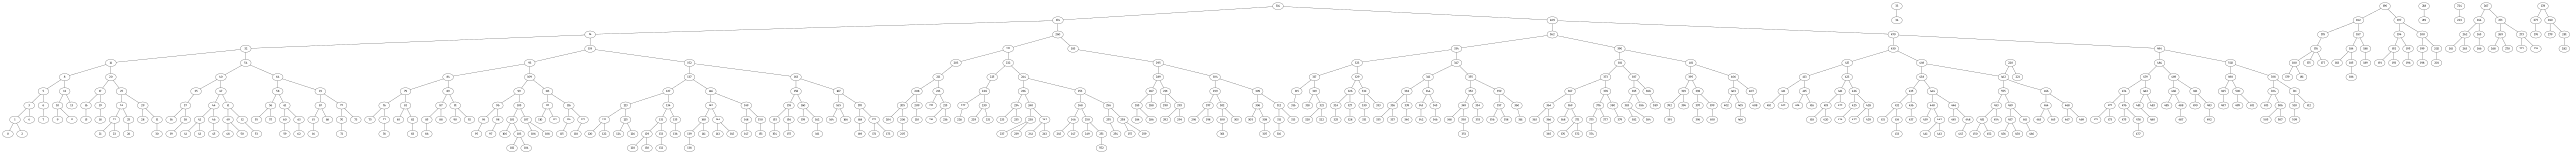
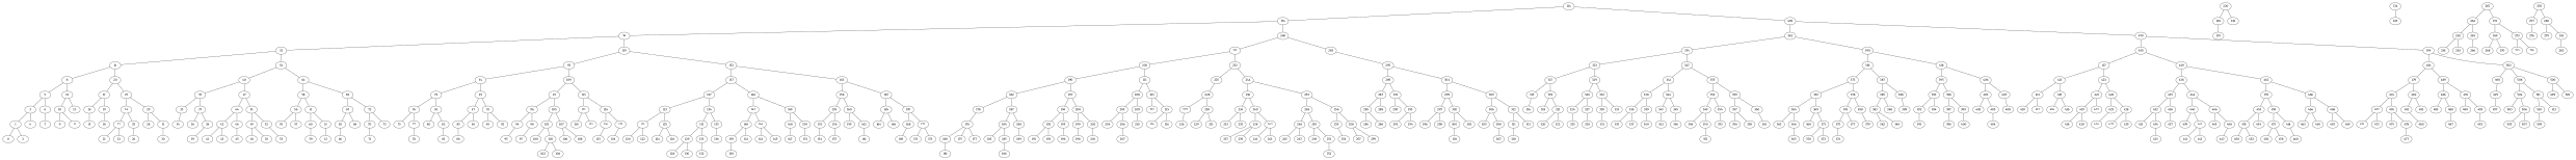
  graph {
    fontname=Merriweather
    node [fontname=Merriweather]
    edge [fontname=Merriweather]
    n1 [label=314]
    n2 [label=174]
    n3 [label=409]
    n4 [label=74]
    n5 [label=260]
    n6 [label=362]
    n7 [label=470]
    n8 [label=32]
    n9 [label=119]
    n10 [label=217]
    n11 [label=283]
    n12 [label=14]
    n13 [label=54]
    n14 [label=93]
    n15 [label=152]
    n16 [label=8]
    n17 [label=20]
    n18 [label=40]
    n19 [label=64]
    n20 [label=5]
    n21 [label=12]
    n22 [label=17]
    n23 [label=27]
    n24 [label=3]
    n25 [label=6]
    n26 [label=10]
    n27 [label=13]
    n28 [label=1]
    n29 [label=4]
    n30 [label=7]
    n31 [label=0]
    n32 [label=2]
    n33 [label=9]
    n34 [label=11]
    n35 [label=16]
    n36 [label=19]
    n37 [label=24]
    n38 [label=29]
    n39 [label=15]
    n40 [label=18]
    n41 [label=22]
    n42 [label=25]
    n43 [label=28]
    n44 [label=31]
    n45 [label=21]
    n46 [label=23]
    n47 [label=26]
    n48 [label=30]
    n49 [label=35]
    n50 [label=47]
    n51 [label=58]
    n52 [label=69]
    n53 [label=33]
    n54 [label=37]
    n55 [label=44]
    n56 [label=51]
    n57 [label=34]
    n58 [label=36]
    n59 [label=38]
    n60 [label=39]
    n61 [label=42]
    n62 [label=46]
    n63 [label=49]
    n64 [label=52]
    n65 [label=41]
    n66 [label=43]
    n67 [label=45]
    n68 [label=48]
    n69 [label=50]
    n70 [label=53]
    n71 [label=56]
    n72 [label=61]
    n73 [label=67]
    n74 [label=72]
    n75 [label=55]
    n76 [label=57]
    n77 [label=60]
    n78 [label=63]
    n79 [label=59]
    n80 [label=62]
    n81 [label=65]
    n82 [label=68]
    n83 [label=70]
    n84 [label=73]
    n85 [label=66]
    n86 [label=71]
    n87 [label=84]
    n88 [label=109]
    n89 [label=137]
    n90 [label=163]
    n91 [label=79]
    n92 [label=89]
    n93 [label=99]
    n94 [label=113]
    n95 [label=76]
    n96 [label=81]
    n97 [label=87]
    n98 [label=91]
    n99 [label=75]
    n100 [label=77]
    n101 [label=80]
    n102 [label=82]
    n103 [label=78]
    n104 [label=83]
    n105 [label=85]
    n106 [label=88]
    n107 [label=90]
    n108 [label=92]
    n109 [label=86]
    n110 [label=96]
    n111 [label=105]
    n112 [label=111]
    n113 [label=116]
    n114 [label=94]
    n115 [label=98]
    n116 [label=101]
    n117 [label=107]
    n118 [label=95]
    n119 [label=97]
    n120 [label=100]
    n121 [label=103]
    n122 [label=106]
    n123 [label=108]
    n124 [label=102]
    n125 [label=104]
    n126 [label=110]
    n127 [label=112]
    n128 [label=114]
    n129 [label=117]
    n130 [label=115]
    n131 [label=118]
    n132 [label=127]
    n133 [label=146]
    n134 [label=158]
    n135 [label=167]
    n136 [label=123]
    n137 [label=134]
    n138 [label=142]
    n139 [label=149]
    n140 [label=121]
    n141 [label=125]
    n142 [label=131]
    n143 [label=135]
    n144 [label=120]
    n145 [label=122]
    n146 [label=124]
    n147 [label=126]
    n148 [label=129]
    n149 [label=133]
    n150 [label=136]
    n151 [label=128]
    n152 [label=130]
    n153 [label=132]
    n154 [label=140]
    n155 [label=144]
    n156 [label=148]
    n157 [label=150]
    n158 [label=139]
    n159 [label=141]
    n160 [label=143]
    n161 [label=145]
    n162 [label=138]
    n163 [label=147]
    n164 [label=151]
    n165 [label=155]
    n166 [label=160]
    n167 [label=165]
    n168 [label=170]
    n169 [label=153]
    n170 [label=156]
    n171 [label=159]
    n172 [label=162]
    n173 [label=154]
    n174 [label=157]
    n175 [label=161]
    n176 [label=164]
    n177 [label=166]
    n178 [label=168]
    n179 [label=172]
    n180 [label=169]
    n181 [label=171]
    n182 [label=173]
    n183 [label=203]
    n184 [label=232]
    n185 [label=295]
    n186 [label=190]
    n187 [label=211]
    n188 [label=225]
    n189 [label=244]
    n190 [label=182]
    n191 [label=197]
    n192 [label=208]
    n193 [label=213]
    n194 [label=178]
    n195 [label=187]
    n196 [label=194]
    n197 [label=200]
    n198 [label=176]
    n199 [label=184]
    n200 [label=188]
    n201 [label=180]
    n202 [label=175]
    n203 [label=177]
-   n204 [label=179]
    n205 [label=181]
    n206 [label=183]
    n207 [label=185]
    n208 [label=189]
    n209 [label=186]
    n210 [label=192]
    n211 [label=195]
    n212 [label=199]
    n213 [label=202]
    n214 [label=191]
    n215 [label=193]
    n216 [label=196]
    n217 [label=198]
    n218 [label=201]
    n219 [label=205]
    n220 [label=209]
    n221 [label=212]
    n222 [label=215]
    n223 [label=204]
    n224 [label=206]
    n225 [label=210]
    n226 [label=207]
    n227 [label=214]
    n228 [label=216]
    n229 [label=228]
    n230 [label=236]
    n231 [label=253]
    n232 [label=227]
    n233 [label=230]
    n234 [label=220]
    n235 [label=218]
    n236 [label=221]
    n237 [label=724]
    n238 [label=223]
    n239 [label=219]
    n240 [label=226]
    n241 [label=229]
    n242 [label=231]
    n243 [label=234]
    n244 [label=240]
    n245 [label=248]
    n246 [label=256]
    n247 [label=233]
    n248 [label=235]
    n249 [label=238]
    n250 [label=242]
    n251 [label=237]
    n252 [label=239]
    n253 [label=241]
    n254 [label=243]
    n255 [label=246]
    n256 [label=250]
    n257 [label=255]
    n258 [label=258]
    n259 [label=245]
    n260 [label=247]
    n261 [label=249]
    n262 [label=251]
    n263 [label=552]
    n264 [label=254]
    n265 [label=257]
    n266 [label=259]
    n267 [label=289]
    n268 [label=304]
    n269 [label=267]
    n270 [label=264]
    n271 [label=271]
    n272 [label=278]
    n273 [label=277]
    n274 [label=280]
    n275 [label=262]
    n276 [label=265]
    n277 [label=269]
    n278 [label=273]
    n279 [label=261]
    n280 [label=263]
    n281 [label=266]
    n282 [label=268]
    n283 [label=270]
    n284 [label=272]
    n285 [label=274]
    n286 [label=276]
    n287 [label=279]
    n288 [label=281]
    n289 [label=282]
    n290 [label=287]
    n291 [label=291]
    n292 [label=299]
    n293 [label=309]
    n294 [label=285]
    n295 [label=288]
    n296 [label=290]
    n297 [label=293]
    n298 [label=284]
    n299 [label=286]
    n300 [label=292]
    n301 [label=294]
    n302 [label=297]
    n303 [label=302]
    n304 [label=306]
    n305 [label=312]
    n306 [label=296]
    n307 [label=298]
    n308 [label=300]
    n309 [label=303]
    n310 [label=301]
    n311 [label=305]
    n312 [label=308]
    n313 [label=311]
    n314 [label=313]
    n315 [label=307]
    n316 [label=310]
    n317 [label=334]
    n318 [label=390]
    n319 [label=430]
    n320 [label=494]
    n321 [label=323]
    n322 [label=347]
    n323 [label=381]
    n324 [label=401]
    n325 [label=317]
    n326 [label=329]
    n327 [label=341]
    n328 [label=355]
    n329 [label=315]
    n330 [label=319]
    n331 [label=326]
    n332 [label=332]
    n333 [label=316]
    n334 [label=318]
    n335 [label=321]
    n336 [label=320]
    n337 [label=322]
    n338 [label=324]
    n339 [label=327]
    n340 [label=330]
    n341 [label=333]
    n342 [label=325]
    n343 [label=328]
    n344 [label=331]
    n345 [label=338]
    n346 [label=344]
    n347 [label=352]
    n348 [label=359]
    n349 [label=336]
    n350 [label=339]
    n351 [label=343]
    n352 [label=345]
    n353 [label=335]
    n354 [label=337]
    n355 [label=340]
    n356 [label=342]
    n357 [label=346]
    n358 [label=349]
    n359 [label=354]
    n360 [label=357]
    n361 [label=360]
    n362 [label=348]
    n363 [label=350]
    n364 [label=353]
    n365 [label=351]
    n366 [label=356]
    n367 [label=358]
    n368 [label=361]
    n369 [label=373]
    n370 [label=387]
    n371 [label=395]
    n372 [label=406]
    n373 [label=367]
    n374 [label=378]
    n375 [label=385]
    n376 [label=388]
    n377 [label=364]
    n378 [label=369]
    n379 [label=376]
    n380 [label=380]
    n381 [label=363]
    n382 [label=366]
    n383 [label=368]
    n384 [label=371]
    n385 [label=365]
    n386 [label=370]
    n387 [label=372]
    n388 [label=375]
    n389 [label=377]
    n390 [label=379]
    n391 [label=374]
    n392 [label=383]
    n393 [label=386]
    n394 [label=389]
    n395 [label=382]
    n396 [label=384]
    n397 [label=393]
    n398 [label=398]
    n399 [label=403]
    n400 [label=407]
    n401 [label=392]
    n402 [label=394]
    n403 [label=397]
    n404 [label=399]
    n405 [label=391]
    n406 [label=396]
    n407 [label=400]
    n408 [label=402]
    n409 [label=405]
    n410 [label=408]
    n411 [label=404]
    n412 [label=417]
    n413 [label=449]
    n414 [label=484]
    n415 [label=502]
    n416 [label=413]
    n417 [label=423]
    n418 [label=438]
    n419 [label=462]
    n420 [label=411]
    n421 [label=415]
    n422 [label=421]
    n423 [label=426]
    n424 [label=410]
    n425 [label=412]
    n426 [label=414]
    n427 [label=416]
    n428 [label=419]
    n429 [label=422]
    n430 [label=425]
    n431 [label=428]
    n432 [label=418]
    n433 [label=420]
    n434 [label=424]
    n435 [label=427]
    n436 [label=429]
    n437 [label=435]
    n438 [label=444]
    n439 [label=555]
    n440 [label=466]
    n441 [label=432]
    n442 [label=436]
    n443 [label=440]
    n444 [label=446]
    n445 [label=431]
    n446 [label=434]
    n447 [label=437]
    n448 [label=433]
    n449 [label=439]
    n450 [label=442]
    n451 [label=445]
    n452 [label=448]
    n453 [label=441]
    n454 [label=443]
    n455 [label=447]
    n456 [label=453]
    n457 [label=459]
    n458 [label=464]
    n459 [label=468]
    n460 [label=451]
    n461 [label=454]
    n462 [label=457]
    n463 [label=461]
    n464 [label=450]
    n465 [label=452]
    n466 [label=456]
    n467 [label=458]
    n468 [label=460]
    n469 [label=463]
    n470 [label=465]
    n471 [label=467]
    n472 [label=469]
    n473 [label=479]
    n474 [label=489]
    n475 [label=498]
    n476 [label=508]
    n477 [label=474]
    n478 [label=482]
    n479 [label=486]
    n480 [label=491]
    n481 [label=472]
    n482 [label=476]
    n483 [label=481]
    n484 [label=483]
    n485 [label=471]
    n486 [label=473]
    n487 [label=475]
    n488 [label=478]
    n489 [label=477]
    n490 [label=480]
    n491 [label=485]
    n492 [label=488]
    n493 [label=490]
    n494 [label=493]
    n495 [label=487]
    n496 [label=492]
    n497 [label=495]
    n498 [label=500]
    n499 [label=504]
    n500 [label=511]
    n501 [label=497]
    n502 [label=499]
    n503 [label=501]
    n504 [label=503]
    n505 [label=506]
    n506 [label=510]
    n507 [label=512]
    n508 [label=505]
    n509 [label=507]
    n510 [label=509]
    n1 -- n2
    n1 -- n3
    n2 -- n4
    n2 -- n5
    n3 -- n6
    n3 -- n7
    n4 -- n8
    n4 -- n9
    n5 -- n10
    n5 -- n11
    n6 -- n317
    n6 -- n318
    n7 -- n319
    n7 -- n320
    n8 -- n12
    n8 -- n13
    n9 -- n14
    n9 -- n15
    n10 -- n183
    n10 -- n184
    n11 -- n185
    n12 -- n16
    n12 -- n17
    n13 -- n18
    n13 -- n19
    n14 -- n87
    n14 -- n88
    n15 -- n89
    n15 -- n90
    n16 -- n20
    n16 -- n21
    n17 -- n22
    n17 -- n23
    n18 -- n49
    n18 -- n50
    n19 -- n51
    n19 -- n52
    n20 -- n24
    n20 -- n25
    n21 -- n26
    n21 -- n27
    n22 -- n35
    n22 -- n36
    n23 -- n37
    n23 -- n38
    n24 -- n28
    n24 -- n29
    n25 -- n30
    n26 -- n33
    n26 -- n34
    n28 -- n31
    n28 -- n32
    n35 -- n39
    n36 -- n40
    n37 -- n41
    n37 -- n42
    n38 -- n43
    n38 -- n44
    n41 -- n45
    n41 -- n46
    n42 -- n47
    n44 -- n48
+   n49 -- n53
    n49 -- n54
    n50 -- n55
    n50 -- n56
    n51 -- n71
    n51 -- n72
    n52 -- n73
    n52 -- n74
    n53 -- n57
    n54 -- n58
    n54 -- n59
    n55 -- n61
    n55 -- n62
    n56 -- n63
    n56 -- n64
    n59 -- n60
    n61 -- n65
    n61 -- n66
    n62 -- n67
    n63 -- n68
    n63 -- n69
    n64 -- n70
    n71 -- n75
    n71 -- n76
    n72 -- n77
    n72 -- n78
    n73 -- n81
    n73 -- n82
    n74 -- n83
    n74 -- n84
    n77 -- n79
    n78 -- n80
    n81 -- n85
    n83 -- n86
    n87 -- n91
    n87 -- n92
    n88 -- n93
    n88 -- n94
    n89 -- n132
    n89 -- n133
    n90 -- n134
    n90 -- n135
    n91 -- n95
    n91 -- n96
    n92 -- n97
    n92 -- n98
    n93 -- n110
    n93 -- n111
    n94 -- n112
    n94 -- n113
    n95 -- n99
    n95 -- n100
    n96 -- n101
    n96 -- n102
    n97 -- n105
    n97 -- n106
    n98 -- n107
    n98 -- n108
    n100 -- n103
    n102 -- n104
    n105 -- n109
    n110 -- n114
    n110 -- n115
    n111 -- n116
    n111 -- n117
    n112 -- n126
    n112 -- n127
    n113 -- n128
    n113 -- n129
    n114 -- n118
    n115 -- n119
    n116 -- n120
    n116 -- n121
    n117 -- n122
    n117 -- n123
    n121 -- n124
    n121 -- n125
    n128 -- n130
    n129 -- n131
    n132 -- n136
    n132 -- n137
    n133 -- n138
    n133 -- n139
    n134 -- n165
    n134 -- n166
    n135 -- n167
    n135 -- n168
    n136 -- n140
    n136 -- n141
    n137 -- n142
    n137 -- n143
    n138 -- n154
    n138 -- n155
    n139 -- n156
    n139 -- n157
    n140 -- n144
    n140 -- n145
    n141 -- n146
    n141 -- n147
    n142 -- n148
    n142 -- n149
    n143 -- n150
    n148 -- n151
    n148 -- n152
    n149 -- n153
    n154 -- n158
    n154 -- n159
    n155 -- n160
    n155 -- n161
    n156 -- n163
    n157 -- n164
    n158 -- n162
    n165 -- n169
    n165 -- n170
    n166 -- n171
    n166 -- n172
    n167 -- n176
    n167 -- n177
    n168 -- n178
    n168 -- n179
    n169 -- n173
    n170 -- n174
    n172 -- n175
    n178 -- n180
    n179 -- n181
    n179 -- n182
+   n183 -- n186
    n183 -- n187
    n184 -- n188
    n184 -- n189
    n185 -- n267
    n185 -- n268
    n186 -- n190
    n186 -- n191
    n187 -- n192
    n187 -- n193
    n188 -- n229
    n189 -- n230
    n189 -- n231
    n190 -- n194
    n190 -- n195
    n191 -- n196
    n191 -- n197
    n192 -- n219
    n192 -- n220
    n193 -- n221
    n193 -- n222
    n194 -- n198
    n195 -- n199
    n195 -- n200
    n196 -- n210
    n196 -- n211
    n197 -- n212
    n197 -- n213
    n198 -- n201
    n198 -- n202
    n198 -- n203
    n199 -- n206
    n199 -- n207
    n200 -- n208
-   n201 -- n204
    n201 -- n205
    n207 -- n209
    n210 -- n214
    n210 -- n215
    n211 -- n216
    n212 -- n217
    n213 -- n218
    n219 -- n223
    n219 -- n224
    n220 -- n225
    n222 -- n227
    n222 -- n228
    n224 -- n226
    n229 -- n232
    n229 -- n233
    n230 -- n243
    n230 -- n244
    n231 -- n245
    n231 -- n246
    n232 -- n240
    n233 -- n241
    n233 -- n242
-   n234 -- n419
+   n234 -- n235
    n234 -- n236
    n235 -- n239
    n237 -- n238
    n243 -- n247
    n243 -- n248
    n244 -- n249
    n244 -- n250
    n245 -- n255
    n245 -- n256
    n246 -- n257
    n246 -- n258
    n249 -- n251
    n249 -- n252
    n250 -- n253
    n250 -- n254
    n255 -- n259
    n255 -- n260
    n256 -- n261
    n256 -- n262
    n257 -- n264
    n258 -- n265
    n258 -- n266
    n262 -- n263
    n267 -- n290
    n267 -- n291
    n268 -- n292
    n268 -- n293
    n269 -- n270
    n269 -- n271
    n270 -- n275
    n270 -- n276
    n271 -- n277
    n271 -- n278
    n272 -- n273
    n272 -- n274
    n273 -- n286
    n274 -- n287
    n274 -- n288
    n275 -- n279
    n275 -- n280
    n276 -- n281
    n277 -- n282
    n277 -- n283
    n278 -- n284
    n278 -- n285
    n288 -- n289
    n290 -- n294
    n290 -- n295
    n291 -- n296
    n291 -- n297
    n292 -- n302
    n292 -- n303
    n293 -- n304
    n293 -- n305
    n294 -- n298
    n294 -- n299
    n297 -- n300
    n297 -- n301
    n302 -- n306
    n302 -- n307
    n303 -- n308
    n303 -- n309
    n304 -- n311
    n304 -- n312
    n305 -- n313
    n305 -- n314
    n308 -- n310
    n312 -- n315
    n313 -- n316
    n317 -- n321
    n317 -- n322
    n318 -- n323
    n318 -- n324
    n319 -- n412
    n319 -- n413
    n320 -- n414
    n320 -- n415
    n321 -- n325
    n321 -- n326
    n322 -- n327
    n322 -- n328
    n323 -- n369
    n323 -- n370
    n324 -- n371
    n324 -- n372
    n325 -- n329
    n325 -- n330
    n326 -- n331
    n326 -- n332
    n327 -- n345
    n327 -- n346
    n328 -- n347
    n328 -- n348
    n329 -- n333
    n330 -- n334
    n330 -- n335
    n331 -- n338
    n331 -- n339
    n332 -- n340
    n332 -- n341
    n335 -- n336
    n335 -- n337
    n338 -- n342
    n339 -- n343
    n340 -- n344
    n345 -- n349
    n345 -- n350
    n346 -- n351
    n346 -- n352
    n347 -- n358
    n347 -- n359
    n348 -- n360
    n348 -- n361
    n349 -- n353
    n349 -- n354
    n350 -- n355
    n351 -- n356
    n352 -- n357
    n358 -- n362
    n358 -- n363
    n359 -- n364
    n360 -- n366
    n360 -- n367
    n361 -- n368
    n363 -- n365
    n369 -- n373
    n369 -- n374
    n370 -- n375
    n370 -- n376
    n371 -- n397
    n371 -- n398
    n372 -- n399
    n372 -- n400
    n373 -- n377
    n373 -- n378
    n374 -- n379
    n374 -- n380
    n375 -- n392
    n375 -- n393
    n376 -- n394
    n377 -- n381
    n377 -- n382
    n378 -- n383
    n378 -- n384
    n379 -- n388
    n379 -- n389
    n380 -- n390
    n382 -- n385
    n384 -- n386
    n384 -- n387
    n388 -- n391
    n392 -- n395
    n392 -- n396
    n397 -- n401
    n397 -- n402
    n398 -- n403
    n398 -- n404
    n399 -- n408
    n399 -- n409
    n400 -- n410
    n401 -- n405
    n403 -- n406
    n404 -- n407
    n409 -- n411
    n412 -- n416
    n412 -- n417
    n413 -- n418
    n413 -- n419
    n414 -- n473
    n414 -- n474
    n415 -- n475
    n415 -- n476
    n416 -- n420
    n416 -- n421
    n417 -- n422
    n417 -- n423
    n418 -- n437
    n418 -- n438
    n419 -- n439
    n419 -- n440
    n420 -- n424
    n420 -- n425
    n421 -- n426
    n421 -- n427
    n422 -- n428
    n422 -- n429
    n423 -- n430
    n423 -- n431
    n428 -- n432
    n428 -- n433
    n430 -- n434
    n431 -- n435
    n431 -- n436
    n437 -- n441
    n437 -- n442
    n438 -- n443
    n438 -- n444
    n439 -- n456
    n439 -- n457
    n440 -- n458
    n440 -- n459
    n441 -- n445
    n441 -- n446
    n442 -- n447
    n443 -- n449
    n443 -- n450
    n444 -- n451
    n444 -- n452
    n446 -- n448
    n450 -- n453
    n450 -- n454
    n452 -- n455
    n456 -- n460
    n456 -- n461
    n457 -- n462
    n457 -- n463
    n458 -- n469
    n458 -- n470
    n459 -- n471
    n459 -- n472
    n460 -- n464
    n460 -- n465
    n462 -- n466
    n462 -- n467
    n463 -- n468
    n473 -- n477
    n473 -- n478
    n474 -- n479
    n474 -- n480
    n475 -- n497
-   n475 -- n498
+   n415 -- n498
    n476 -- n499
    n476 -- n500
    n477 -- n481
    n477 -- n482
    n478 -- n483
    n478 -- n484
    n479 -- n491
    n479 -- n492
    n480 -- n493
    n480 -- n494
    n481 -- n485
    n481 -- n486
    n482 -- n487
    n482 -- n488
    n483 -- n490
    n488 -- n489
    n492 -- n495
    n494 -- n496
    n497 -- n501
    n498 -- n502
    n498 -- n503
    n499 -- n504
    n499 -- n505
    n500 -- n506
    n500 -- n507
    n505 -- n508
    n505 -- n509
    n506 -- n510
  }
